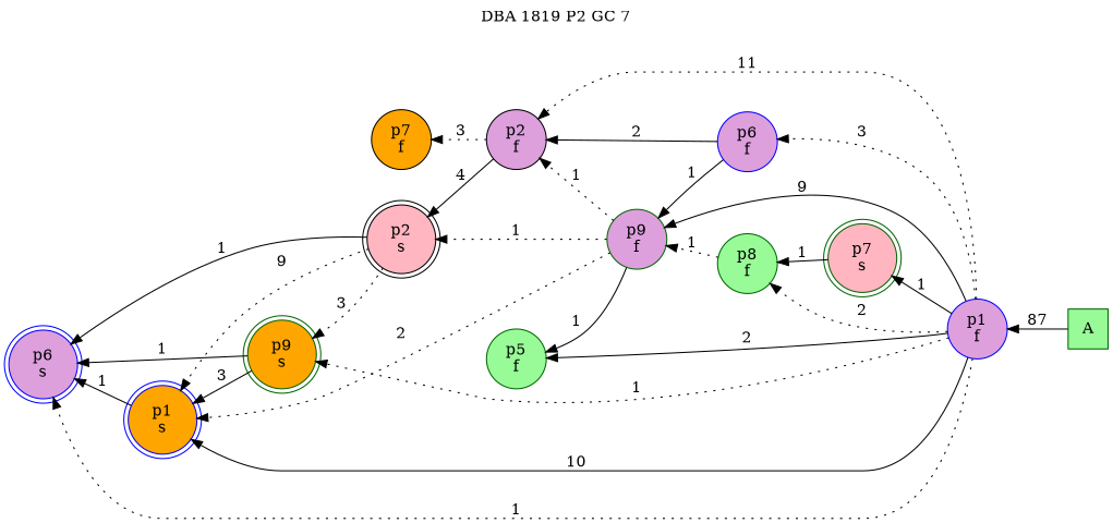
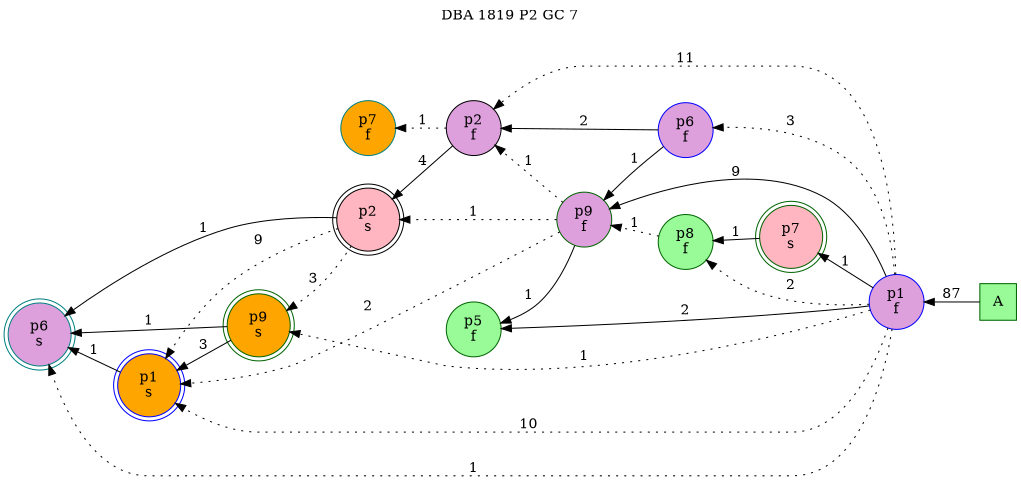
  digraph {
    label=" DBA 1819 P2 GC 7 "
    labelloc=tl
    rankdir=RL
    node [color=darkgreen fillcolor=plum shape=circle style=filled]
    edge [style=solid]
    n1 [fillcolor=palegreen label=A shape=square]
    n2 [color=blue label="p1\nf"]
    n3 [color=black label="p2\nf"]
    n4 [label="p9\nf"]
    n5 [color=blue label="p6\nf"]
    n6 [fillcolor=palegreen label="p5\nf"]
    n7 [fillcolor=palegreen label="p8\nf"]
    n8 [color=blue fillcolor=orange label="p1\ns" shape=doublecircle]
-   n9 [color=blue label="p6\ns" shape=doublecircle]
+   n9 [color=teal label="p6\ns" shape=doublecircle]
    n10 [fillcolor=orange label="p9\ns" shape=doublecircle]
    n11 [fillcolor=lightpink label="p7\ns" shape=doublecircle]
-   n12 [color=black fillcolor=orange label="p7\nf"]
+   n12 [color=teal fillcolor=orange label="p7\nf"]
    n13 [color=black fillcolor=lightpink label="p2\ns" shape=doublecircle]
    n1 -> n2 [label=87]
    n2 -> n3 [label=11 style=dotted]
    n2 -> n4 [label=9]
    n2 -> n5 [label=3 style=dotted]
    n2 -> n6 [label=2]
    n2 -> n7 [label=2 style=dotted]
-   n2 -> n8 [label=10]
+   n2 -> n8 [label=10 style=dotted]
    n2 -> n9 [label=1 style=dotted]
    n2 -> n10 [label=1 style=dotted]
    n2 -> n11 [label=1]
-   n3 -> n12 [label=3 style=dotted]
+   n3 -> n12 [label=1 style=dotted]
    n3 -> n13 [label=4]
    n4 -> n3 [label=1 style=dotted]
    n4 -> n6 [label=1]
    n4 -> n8 [label=2 style=dotted]
    n4 -> n13 [label=1 style=dotted]
    n5 -> n3 [label=2]
    n5 -> n4 [label=1]
    n7 -> n4 [label=1 style=dotted]
    n8 -> n9 [label=1]
    n10 -> n8 [label=3]
    n10 -> n9 [label=1]
    n11 -> n7 [label=1]
    n13 -> n8 [label=9 style=dotted]
    n13 -> n9 [label=1]
    n13 -> n10 [label=3 style=dotted]
  }
